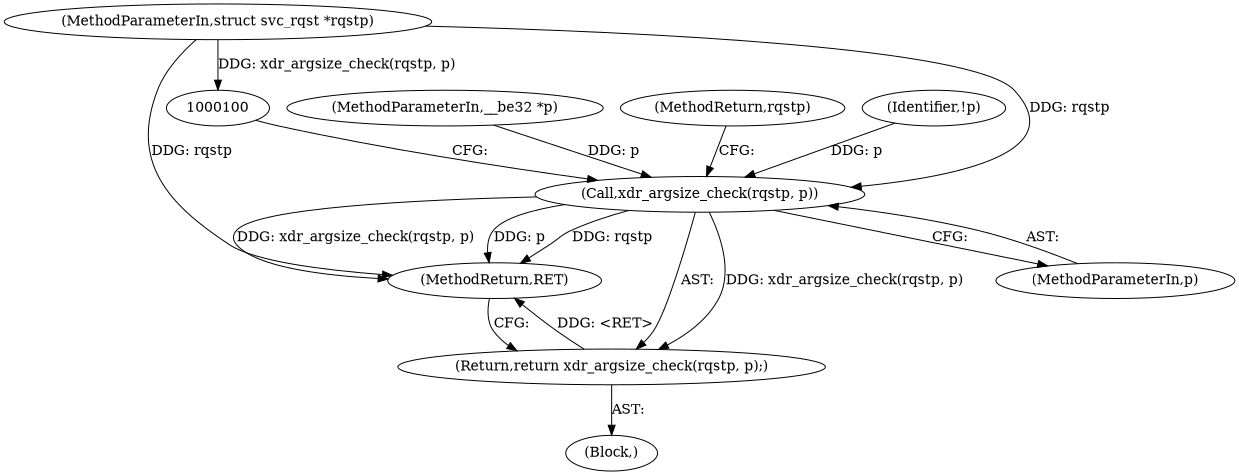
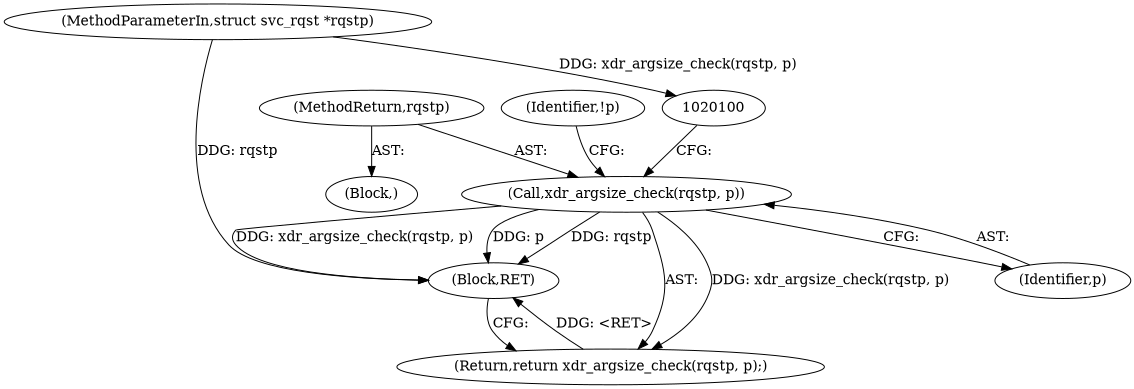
  digraph {
    n1 [label="(MethodParameterIn,struct svc_rqst *rqstp)"]
    n2 [label="(Call,xdr_argsize_check(rqstp, p))"]
-   n3 [label="(MethodReturn,RET)"]
-   1000100
+   n3 [label="(Block,RET)"]
+   1000100 [label=1020100]
    n5 [label="(Return,return xdr_argsize_check(rqstp, p);)"]
-   n6 [label="(MethodParameterIn,p)"]
+   n6 [label="(Identifier,p)"]
    n7 [label="(Block,)"]
-   n8 [label="(MethodParameterIn,__be32 *p)"]
    n9 [label="(MethodReturn,rqstp)"]
    n10 [label="(Identifier,!p)"]
-   n1 -> n2 [label="DDG: rqstp"]
    n1 -> n3 [label="DDG: rqstp"]
    n1 -> 1000100 [label="DDG: xdr_argsize_check(rqstp, p)"]
    n2 -> n3 [label="DDG: rqstp"]
    n2 -> n3 [label="DDG: xdr_argsize_check(rqstp, p)"]
    n2 -> n3 [label="DDG: p"]
    n2 -> n5 [label="AST: "]
    n2 -> n5 [label="DDG: xdr_argsize_check(rqstp, p)"]
    n2 -> n6 [label="CFG: "]
    n3 -> n5 [label="CFG: "]
    1000100 -> n2 [label="CFG: "]
    n5 -> n3 [label="DDG: <RET>"]
-   n5 -> n7 [label="AST: "]
+   n9 -> n7 [label="AST: "]
    n6 -> n2 [label="AST: "]
-   n8 -> n2 [label="DDG: p"]
-   n9 -> n2 [label="CFG: "]
-   n10 -> n2 [label="DDG: p"]
+   n9 -> n2 [label="AST: "]
+   n10 -> n2 [label="CFG: "]
  }
